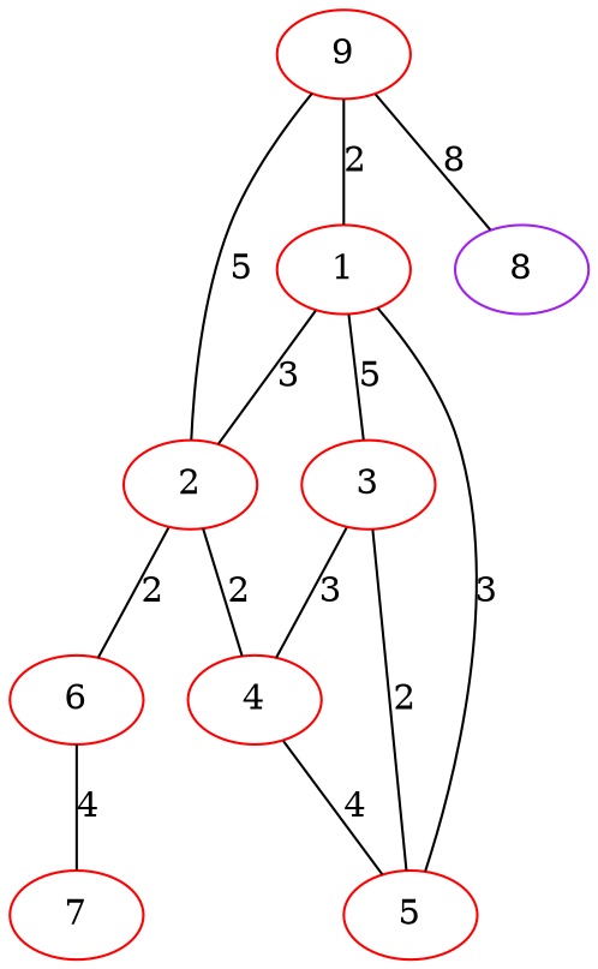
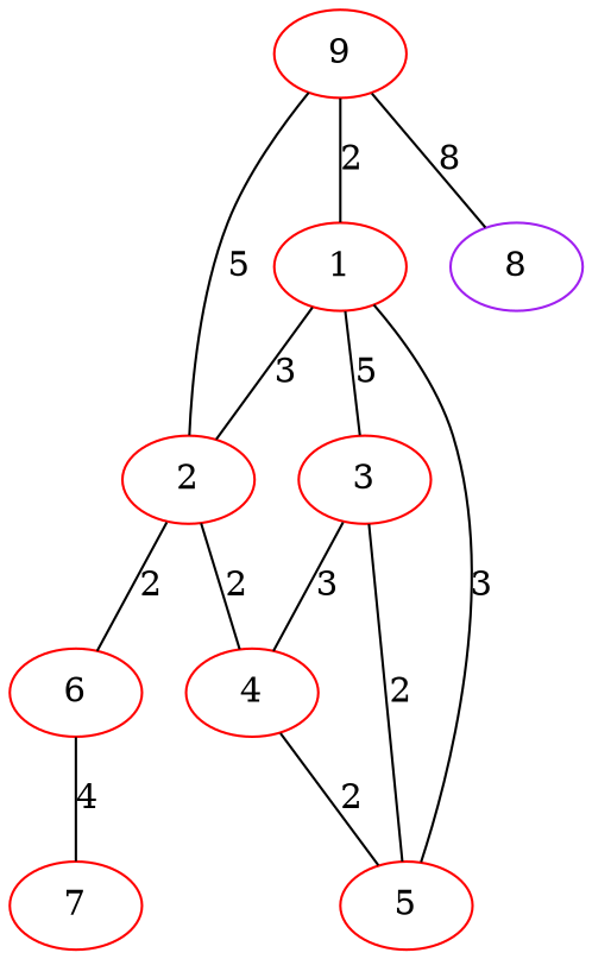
  graph {
    node [color=red weight=1]
    n1 [label=9]
    1
    2
    8 [color=purple weight=4]
    3
    5
    6
    4
    7
    n1 -- 1 [label=2]
    n1 -- 2 [label=5]
    n1 -- 8 [label=8]
    1 -- 2 [label=3]
    1 -- 3 [label=5]
    1 -- 5 [label=3]
    2 -- 6 [label=2]
    2 -- 4 [label=2]
    3 -- 5 [label=2]
    3 -- 4 [label=3]
    6 -- 7 [label=4]
-   4 -- 5 [label=4]
+   4 -- 5 [label=2]
  }
